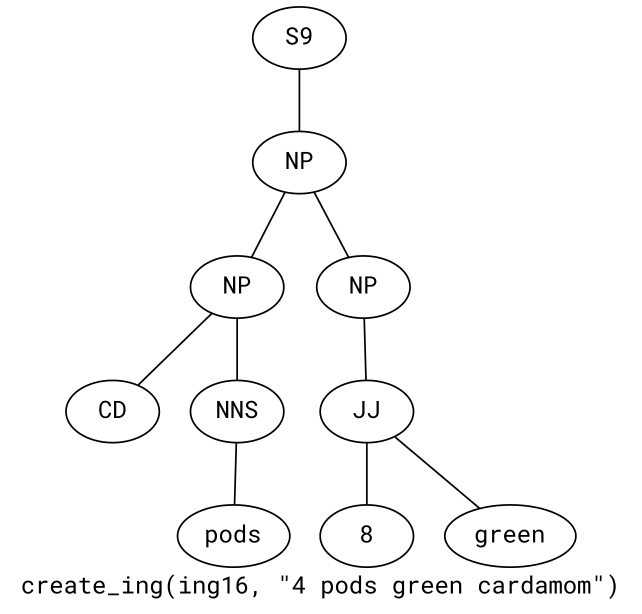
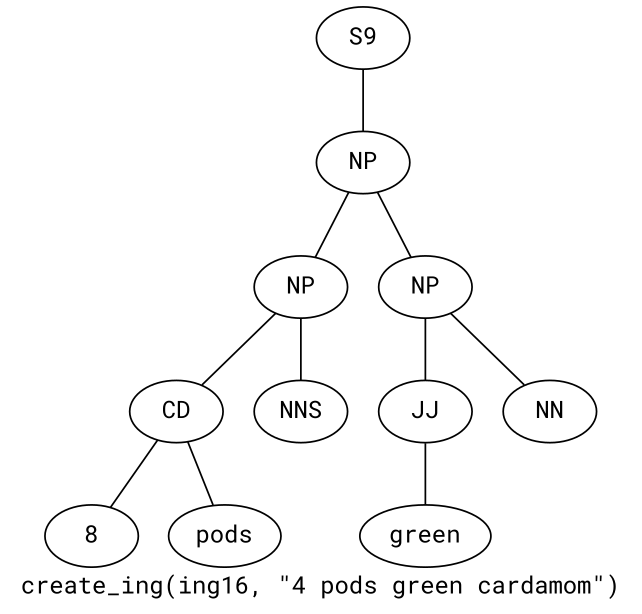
  graph {
    fontname="Roboto Mono"
    label="create_ing(ing16, \"4 pods green cardamom\")"
    node [fontname="Roboto Mono"]
    edge [fontname="Roboto Mono"]
    n1 [label=S9]
    n2 [label=NP]
    n3 [label=NP]
    n4 [label=NP]
    n5 [label=CD]
    n6 [label=NNS]
    n7 [label=JJ]
+   n8 [label=NN]
    n9 [label=8]
    n10 [label=pods]
    n11 [label=green]
    n1 -- n2
    n2 -- n3
    n2 -- n4
    n3 -- n5
    n3 -- n6
    n4 -- n7
-   n7 -- n9
-   n6 -- n10
+   n4 -- n8
+   n5 -- n9
+   n5 -- n10
    n7 -- n11
  }
